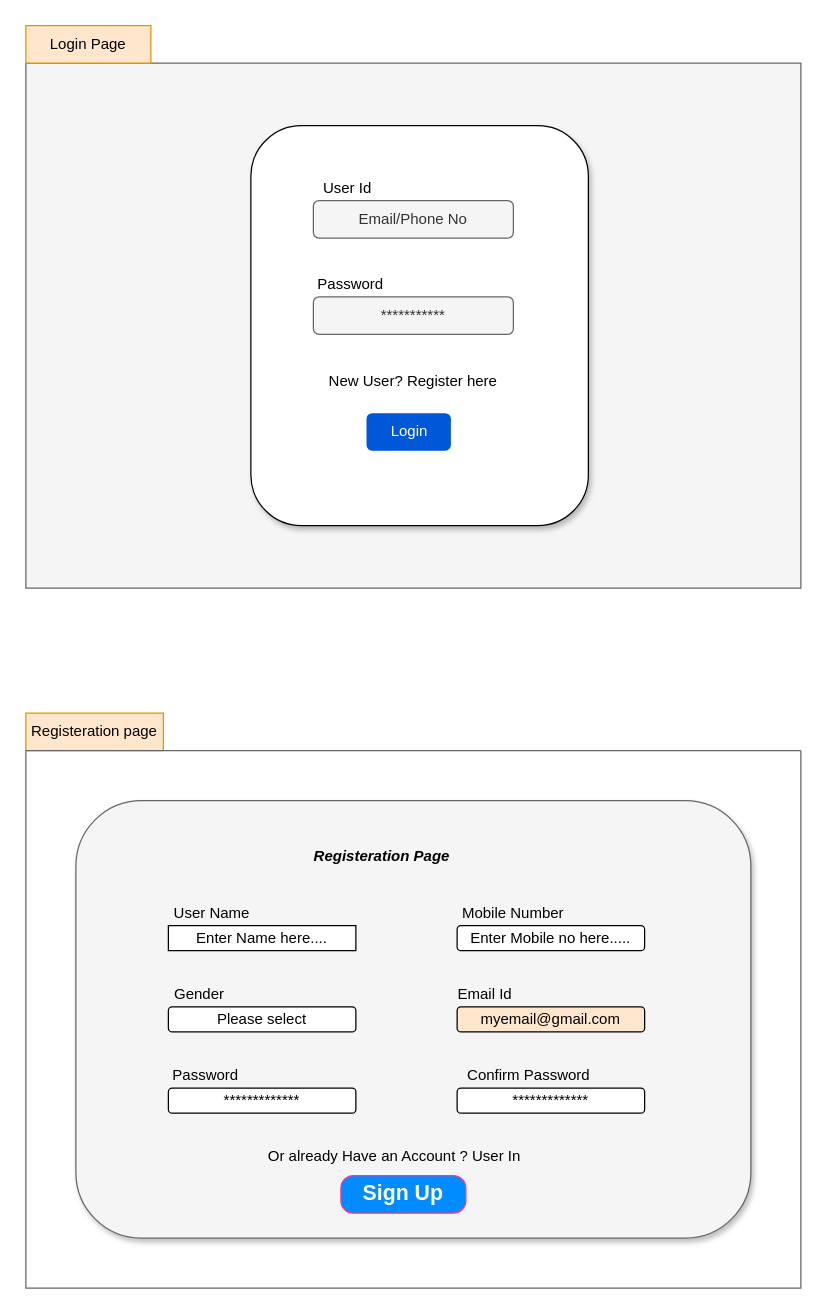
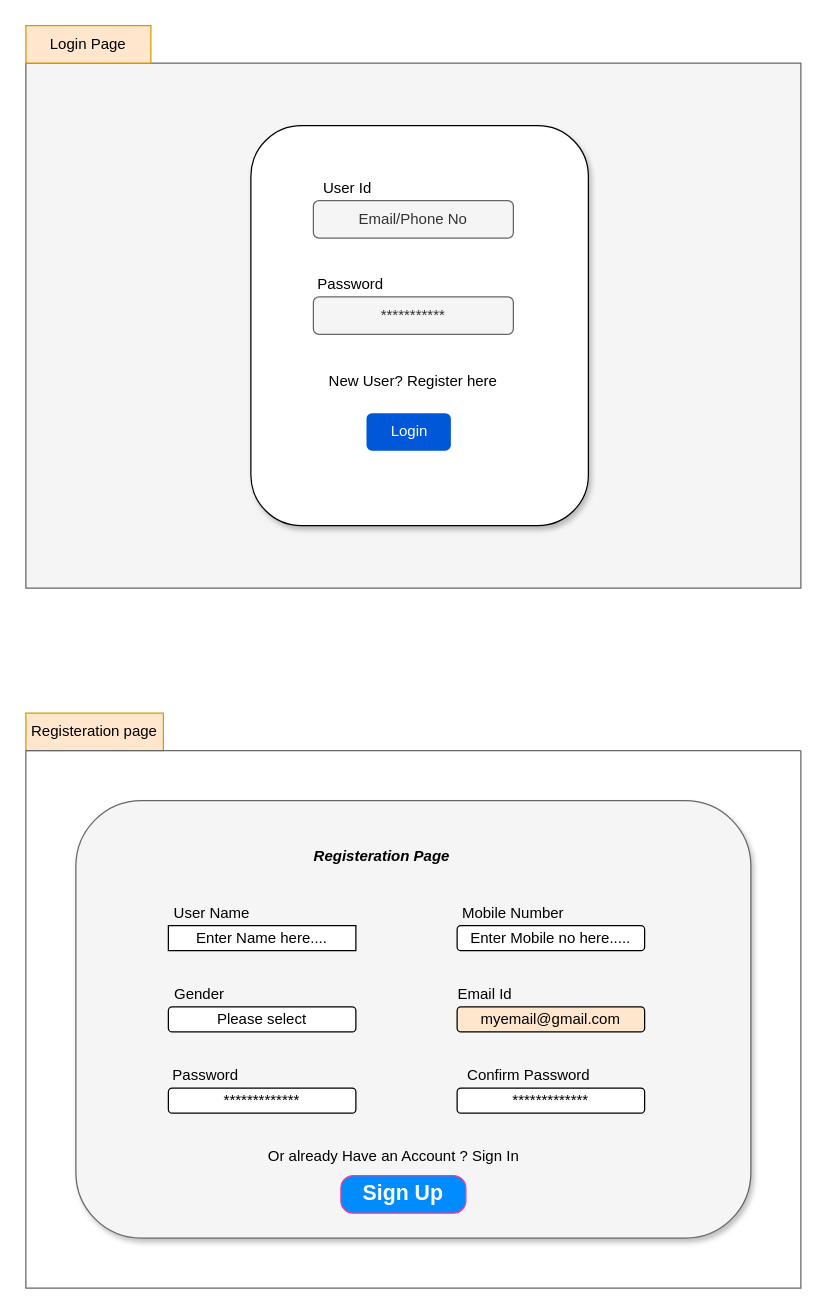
  <mxCell id="0" />
  <mxCell id="1" parent="0" />
  <mxCell id="2" value="" style="rounded=0;whiteSpace=wrap;html=1;fillColor=#f5f5f5;strokeColor=#666666;fontColor=#333333;" parent="1" vertex="1"><mxGeometry x="20" y="50" width="620" height="420" as="geometry" /></mxCell>
  <mxCell id="3" value="" style="rounded=1;whiteSpace=wrap;html=1;glass=0;shadow=1;" parent="1" vertex="1"><mxGeometry x="200" y="100" width="270" height="320" as="geometry" /></mxCell>
  <mxCell id="4" value="Email/Phone No" style="rounded=1;whiteSpace=wrap;html=1;fillColor=#f5f5f5;fontColor=#333333;strokeColor=#666666;" parent="1" vertex="1"><mxGeometry x="250" y="160" width="160" height="30" as="geometry" /></mxCell>
  <mxCell id="5" value="***********" style="rounded=1;whiteSpace=wrap;html=1;fillColor=#f5f5f5;fontColor=#333333;strokeColor=#666666;" parent="1" vertex="1"><mxGeometry x="250" y="237" width="160" height="30" as="geometry" /></mxCell>
  <mxCell id="6" value="Login" style="rounded=1;fillColor=#0057D8;strokeColor=none;html=1;whiteSpace=wrap;fontColor=#ffffff;align=center;verticalAlign=middle;fontStyle=0;fontSize=12;sketch=0;" parent="1" vertex="1"><mxGeometry x="292.5" y="330" width="67.5" height="30" as="geometry" /></mxCell>
  <mxCell id="7" value="New User? Register here" style="text;html=1;align=center;verticalAlign=middle;whiteSpace=wrap;rounded=0;" parent="1" vertex="1"><mxGeometry x="246.25" y="290" width="167.5" height="30" as="geometry" /></mxCell>
  <mxCell id="8" value="Login Page" style="text;html=1;align=center;verticalAlign=middle;whiteSpace=wrap;rounded=0;fillColor=#ffe6cc;strokeColor=#d79b00;" parent="1" vertex="1"><mxGeometry x="20" y="20" width="100" height="30" as="geometry" /></mxCell>
  <mxCell id="9" value="Registeration page" style="text;html=1;align=center;verticalAlign=middle;whiteSpace=wrap;rounded=0;fillColor=#ffe6cc;strokeColor=#d79b00;" parent="1" vertex="1"><mxGeometry x="20" y="570" width="110" height="30" as="geometry" /></mxCell>
  <mxCell id="10" value="" style="swimlane;startSize=0;fillColor=#f5f5f5;strokeColor=#666666;fontColor=#333333;" vertex="1" parent="1"><mxGeometry x="20" y="600" width="620" height="430" as="geometry" /></mxCell>
  <mxCell id="11" value="" style="rounded=1;whiteSpace=wrap;html=1;shadow=1;fillColor=#f5f5f5;strokeColor=#666666;fontColor=#333333;" parent="10" vertex="1"><mxGeometry x="40" y="40" width="540" height="350" as="geometry" /></mxCell>
  <mxCell id="12" value="Enter Name here...." style="whiteSpace=wrap;html=1;rounded=0;" parent="10" vertex="1"><mxGeometry x="114" y="140" width="150" height="20" as="geometry" /></mxCell>
  <mxCell id="13" value="&lt;b&gt;&lt;i&gt;Registeration Page&lt;/i&gt;&lt;/b&gt;" style="text;html=1;align=center;verticalAlign=middle;whiteSpace=wrap;rounded=0;" parent="10" vertex="1"><mxGeometry x="220" y="70" width="130" height="30" as="geometry" /></mxCell>
  <mxCell id="14" value="myemail@gmail.com" style="rounded=1;whiteSpace=wrap;html=1;fillColor=#ffe6cc;" vertex="1" parent="10"><mxGeometry x="345" y="205" width="150" height="20" as="geometry" /></mxCell>
  <mxCell id="15" value="*************" style="rounded=1;whiteSpace=wrap;html=1;" vertex="1" parent="10"><mxGeometry x="114" y="270" width="150" height="20" as="geometry" /></mxCell>
  <mxCell id="16" value="Please select" style="rounded=1;whiteSpace=wrap;html=1;" vertex="1" parent="10"><mxGeometry x="114" y="205" width="150" height="20" as="geometry" /></mxCell>
  <mxCell id="17" value="User Name" style="text;html=1;strokeColor=none;fillColor=none;align=center;verticalAlign=middle;whiteSpace=wrap;rounded=0;" vertex="1" parent="10"><mxGeometry x="114" y="120" width="70" height="20" as="geometry" /></mxCell>
  <mxCell id="18" value="Mobile Number" style="text;html=1;strokeColor=none;fillColor=none;align=center;verticalAlign=middle;whiteSpace=wrap;rounded=0;" vertex="1" parent="10"><mxGeometry x="345" y="120" width="90" height="20" as="geometry" /></mxCell>
  <mxCell id="19" value="Enter Mobile no here....." style="rounded=1;whiteSpace=wrap;html=1;" vertex="1" parent="10"><mxGeometry x="345" y="140" width="150" height="20" as="geometry" /></mxCell>
  <mxCell id="20" style="edgeStyle=orthogonalEdgeStyle;rounded=0;orthogonalLoop=1;jettySize=auto;html=1;exitX=0.5;exitY=1;exitDx=0;exitDy=0;" edge="1" parent="10" source="14" target="14"><mxGeometry relative="1" as="geometry" /></mxCell>
  <mxCell id="21" style="edgeStyle=orthogonalEdgeStyle;rounded=0;orthogonalLoop=1;jettySize=auto;html=1;exitX=0.5;exitY=1;exitDx=0;exitDy=0;" edge="1" parent="10" source="19" target="19"><mxGeometry relative="1" as="geometry" /></mxCell>
  <mxCell id="22" value="Gender" style="text;html=1;strokeColor=none;fillColor=none;align=center;verticalAlign=middle;whiteSpace=wrap;rounded=0;" vertex="1" parent="10"><mxGeometry x="104" y="185" width="70" height="20" as="geometry" /></mxCell>
  <mxCell id="23" value="*************" style="rounded=1;whiteSpace=wrap;html=1;" vertex="1" parent="10"><mxGeometry x="345" y="270" width="150" height="20" as="geometry" /></mxCell>
  <mxCell id="24" value="Password" style="text;html=1;strokeColor=none;fillColor=none;align=center;verticalAlign=middle;whiteSpace=wrap;rounded=0;" vertex="1" parent="10"><mxGeometry x="104" y="250" width="80" height="20" as="geometry" /></mxCell>
  <mxCell id="25" value="Confirm Password" style="text;html=1;strokeColor=none;fillColor=none;align=center;verticalAlign=middle;whiteSpace=wrap;rounded=0;" vertex="1" parent="10"><mxGeometry x="345" y="250" width="115" height="20" as="geometry" /></mxCell>
  <mxCell id="26" value="Sign Up" style="strokeWidth=1;shadow=0;dashed=0;align=center;html=1;shape=mxgraph.mockup.buttons.button;strokeColor=#FF3399;fontColor=#ffffff;mainText=;buttonStyle=round;fontSize=17;fontStyle=1;fillColor=#008cff;whiteSpace=wrap;" parent="10" vertex="1"><mxGeometry x="252" y="340" width="100" height="30" as="geometry" /></mxCell>
- <mxCell id="27" value="Or already Have an Account ? User In" style="text;html=1;align=left;verticalAlign=middle;whiteSpace=wrap;rounded=0;" parent="10" vertex="1"><mxGeometry x="192" y="310" width="220" height="30" as="geometry" /></mxCell>
+ <mxCell id="27" value="Or already Have an Account ? Sign In" style="text;html=1;align=left;verticalAlign=middle;whiteSpace=wrap;rounded=0;" parent="10" vertex="1"><mxGeometry x="192" y="310" width="220" height="30" as="geometry" /></mxCell>
  <mxCell id="28" value="Email Id" style="text;html=1;strokeColor=none;fillColor=none;align=center;verticalAlign=middle;whiteSpace=wrap;rounded=0;" vertex="1" parent="10"><mxGeometry x="340" y="185" width="55" height="20" as="geometry" /></mxCell>
  <mxCell id="29" value="User Id" style="text;html=1;strokeColor=none;fillColor=none;align=center;verticalAlign=middle;whiteSpace=wrap;rounded=0;" vertex="1" parent="1"><mxGeometry x="250" y="140" width="55" height="20" as="geometry" /></mxCell>
  <mxCell id="30" value="Password" style="text;html=1;strokeColor=none;fillColor=none;align=center;verticalAlign=middle;whiteSpace=wrap;rounded=0;" vertex="1" parent="1"><mxGeometry x="240" y="217" width="80" height="20" as="geometry" /></mxCell>
